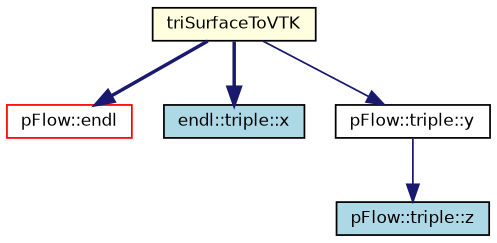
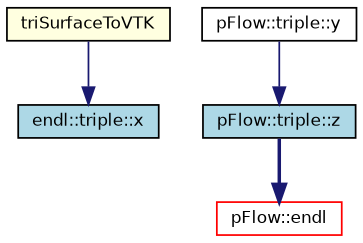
  digraph {
    rankdir=TB
    node [color=black fillcolor=white fontname=Helvetica fontsize=10 shape=record style=filled]
    edge [color=midnightblue fontname=Helvetica fontsize=10 labelfontname=Helvetica labelfontsize=10 style=bold]
    n1 [fillcolor=lightyellow fontcolor=black height=0.2 label=triSurfaceToVTK width=0.4]
    n2 [color=red height=0.2 label="pFlow::endl" width=0.4]
    n3 [fillcolor=lightblue height=0.2 label="endl::triple::x" width=0.4]
    n4 [height=0.2 label="pFlow::triple::y" width=0.4]
    n5 [fillcolor=lightblue height=0.2 label="pFlow::triple::z" width=0.4]
-   n1 -> n2
-   n1 -> n3
-   n1 -> n4 [style=solid]
+   n5 -> n2
+   n1 -> n3 [style=solid]
    n4 -> n5 [style=solid]
  }
